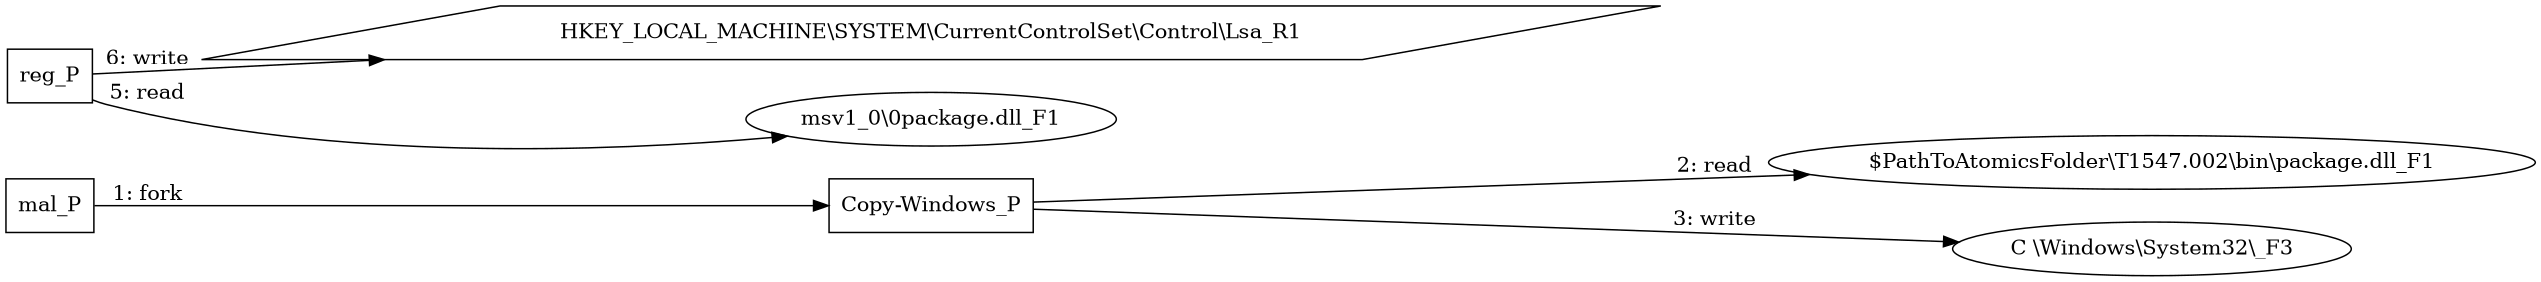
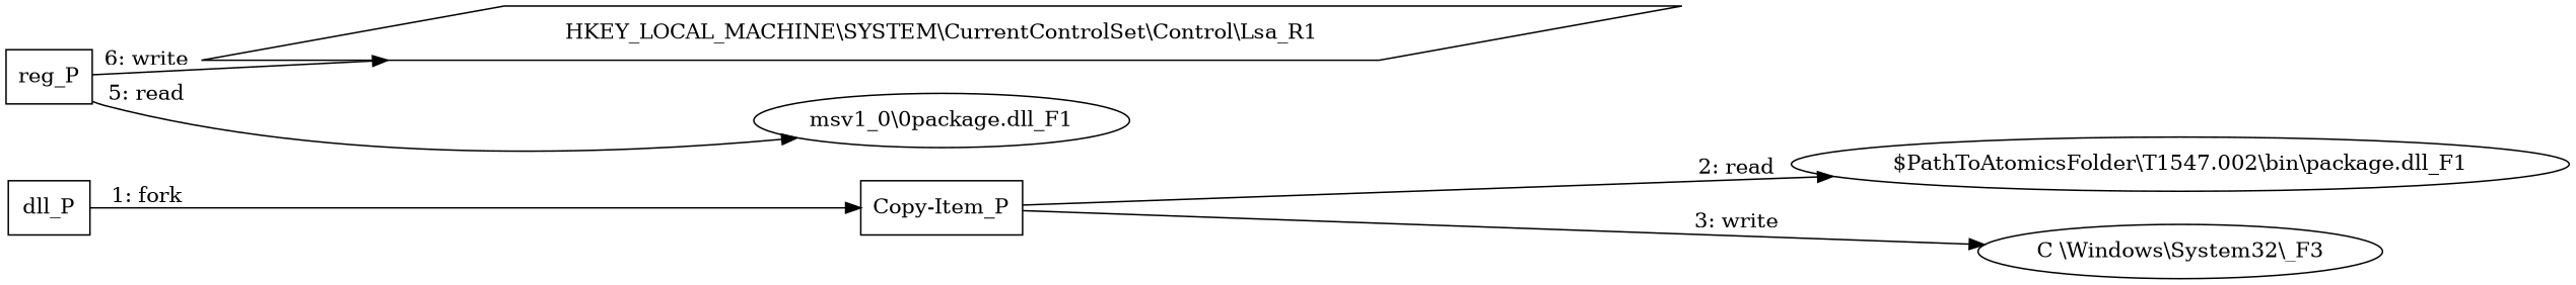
  digraph {
    engine=neato
    fixedsize=false
    fontsize=10
    nodesep=0.3
    rankdir=LR
    ranksep=0
    splines=true
    node [node_type=Process shape=box]
-   mal_P
-   "Copy-Item_P" [label="Copy-Windows_P"]
+   mal_P [label=dll_P]
+   "Copy-Item_P"
    "$PathToAtomicsFolder\\T1547.002\\bin\\package.dll_F1" [node_type=File shape=ellipse]
    "C \\Windows\\System32\\_F3" [node_type=File shape=ellipse]
    "HKEY_LOCAL_MACHINE\\SYSTEM\\CurrentControlSet\\Control\\Lsa_R1" [node_type=Registry shape=parallelogram]
    reg_P
    "msv1_0\\0package.dll_F1" [node_type=File shape=ellipse]
    mal_P -> "Copy-Item_P" [label="1: fork"]
    "Copy-Item_P" -> "$PathToAtomicsFolder\\T1547.002\\bin\\package.dll_F1" [label="2: read"]
    "Copy-Item_P" -> "C \\Windows\\System32\\_F3" [label="3: write"]
    reg_P -> "HKEY_LOCAL_MACHINE\\SYSTEM\\CurrentControlSet\\Control\\Lsa_R1" [label="6: write"]
    reg_P -> "msv1_0\\0package.dll_F1" [label="5: read"]
  }
